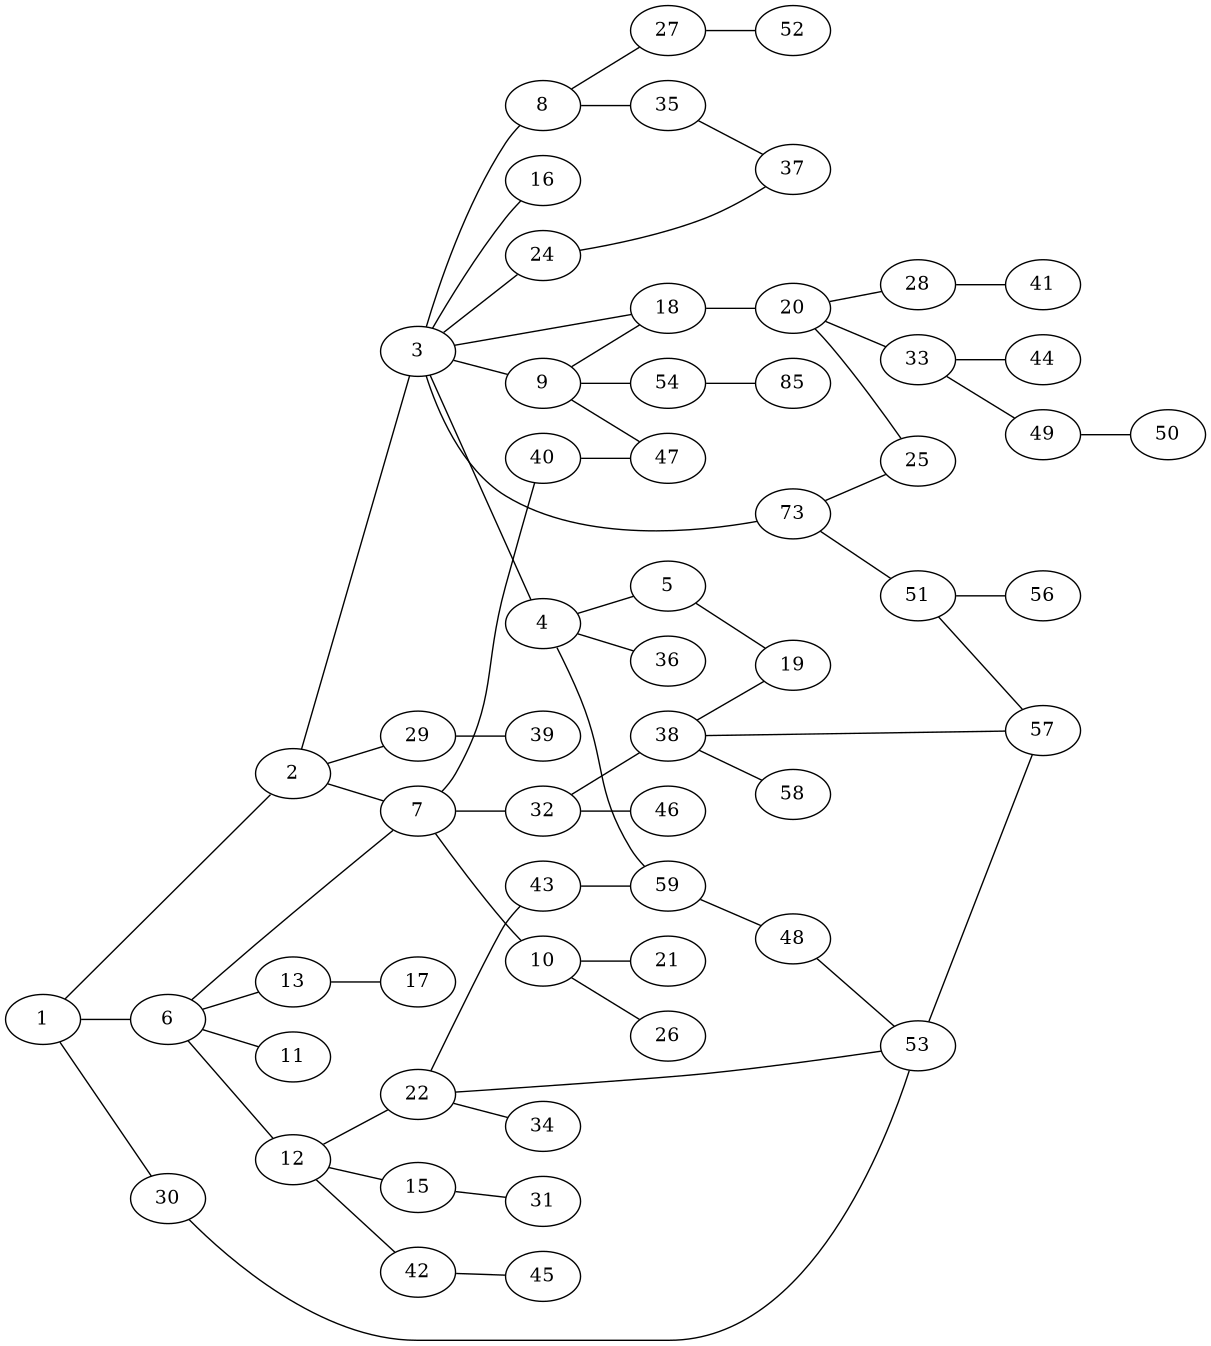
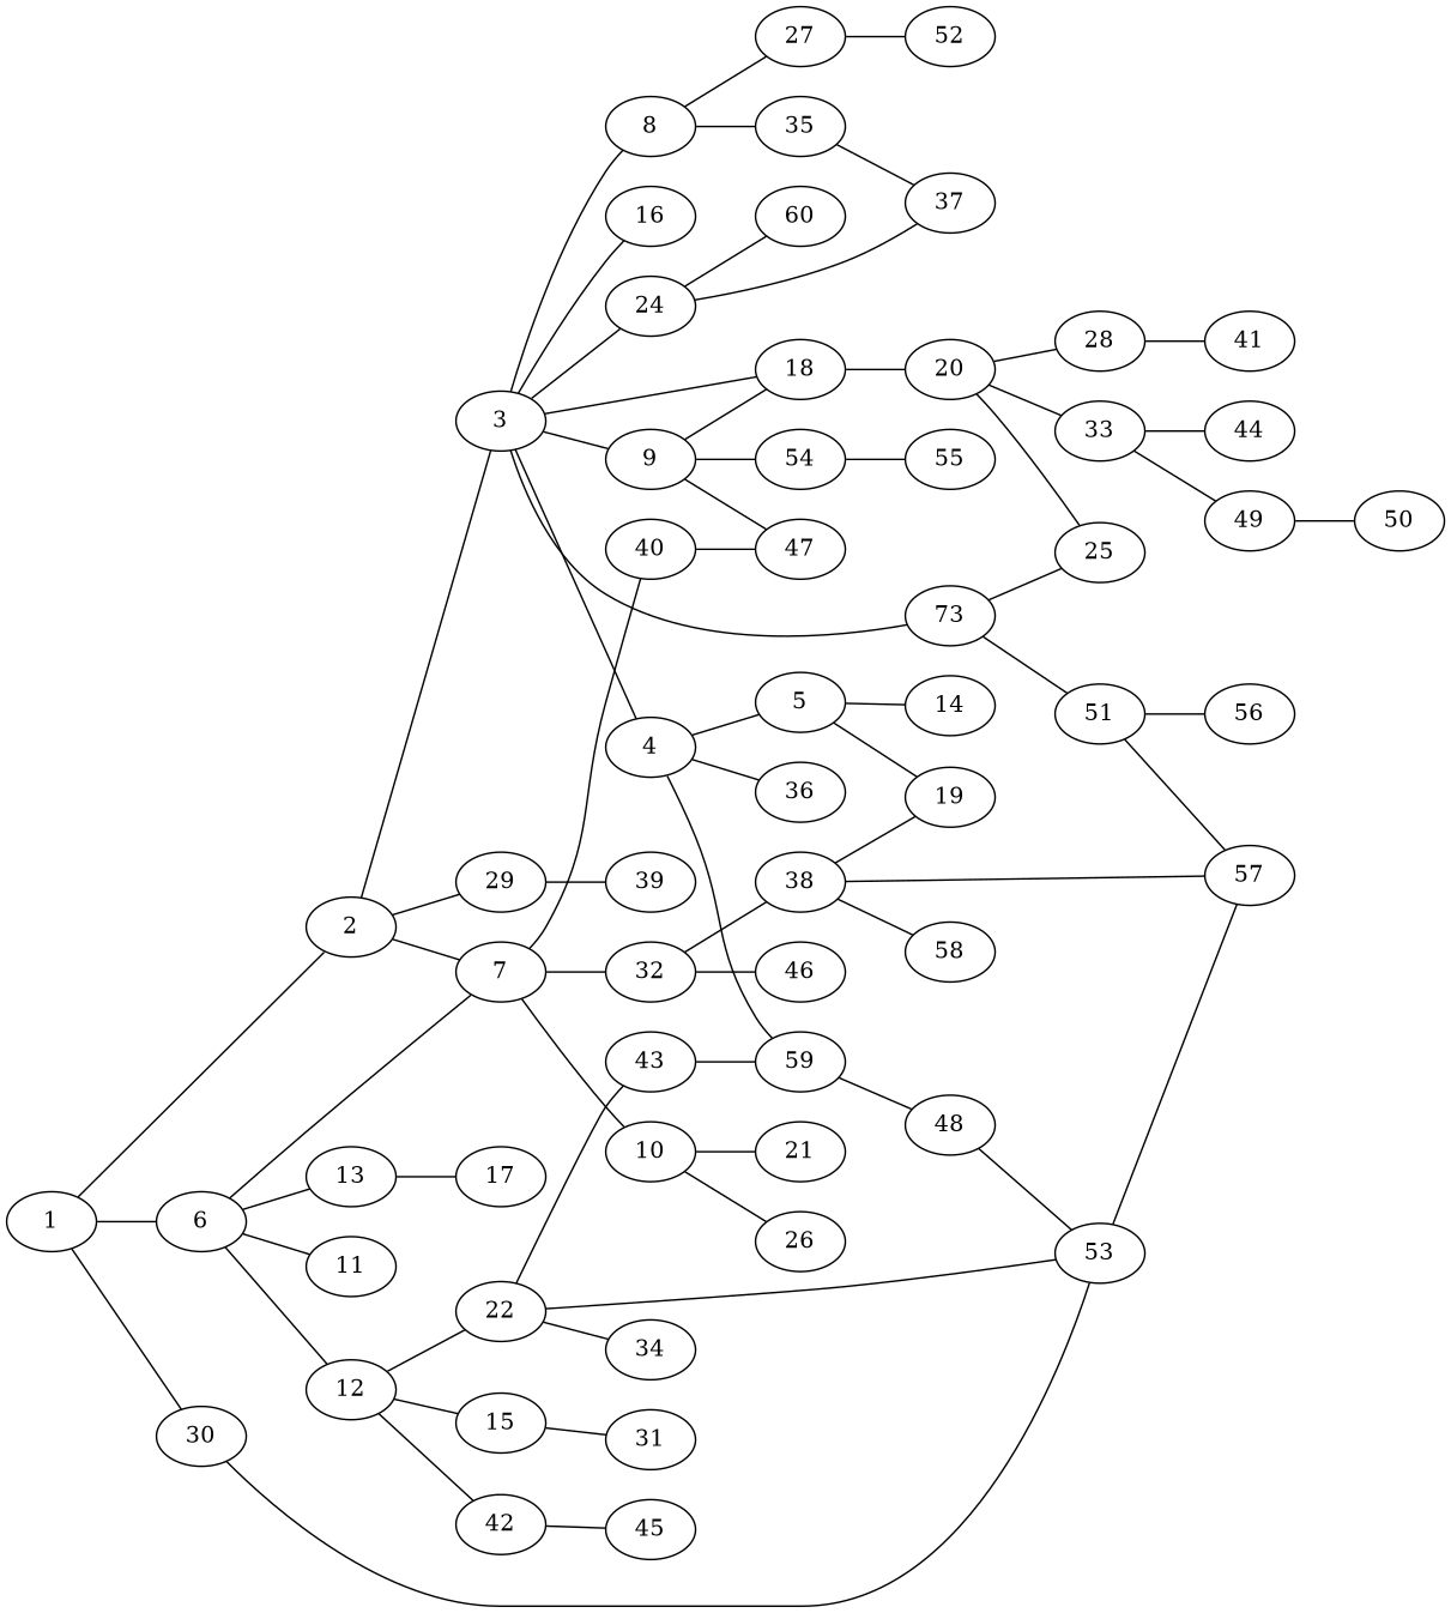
  graph {
    rankdir=LR
    1
    2
    6
    30
    3
    7
    29
    11
    12
    13
    53
    4
    8
    9
    16
    18
    n17 [label=73]
    24
    10
    32
    40
    39
    15
    22
    42
    17
    57
    5
    36
    59
    27
    35
    47
    54
    20
    25
    51
    37
+   60
    21
    26
    38
    46
+   14
    19
    48
    52
-   55 [label=85]
+   55
    28
    33
    56
    31
    34
    43
    45
    58
    41
    44
    49
    50
    1 -- 2
    1 -- 6
    1 -- 30
    2 -- 3
    2 -- 7
    2 -- 29
    6 -- 7
    6 -- 11
    6 -- 12
    6 -- 13
    30 -- 53
    3 -- 4
    3 -- 8
    3 -- 9
    3 -- 16
    3 -- 18
    3 -- n17
    3 -- 24
    7 -- 10
    7 -- 32
    7 -- 40
    29 -- 39
    12 -- 15
    12 -- 22
    12 -- 42
    13 -- 17
    53 -- 57
    4 -- 5
    4 -- 36
    4 -- 59
    8 -- 27
    8 -- 35
    9 -- 18
    9 -- 47
    9 -- 54
    18 -- 20
    n17 -- 25
    n17 -- 51
    24 -- 37
+   24 -- 60
    10 -- 21
    10 -- 26
    32 -- 38
    32 -- 46
    40 -- 47
    15 -- 31
    22 -- 53
    22 -- 34
    22 -- 43
    42 -- 45
+   5 -- 14
    5 -- 19
    59 -- 48
    27 -- 52
    35 -- 37
    54 -- 55
    20 -- 25
    20 -- 28
    20 -- 33
    51 -- 57
    51 -- 56
    38 -- 57
    38 -- 19
    38 -- 58
    48 -- 53
    28 -- 41
    33 -- 44
    33 -- 49
    43 -- 59
    49 -- 50
  }
